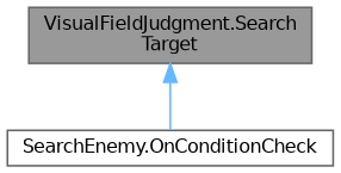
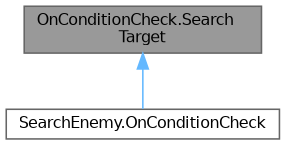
  digraph {
    rankdir=TB
    node [fontname=Helvetica fontsize=10 shape=box style=filled]
-   n1 [color=gray40 fillcolor=grey60 fontcolor=black height=0.2 label="VisualFieldJudgment.Search\lTarget" width=0.4]
+   n1 [color=gray40 fillcolor=grey60 fontcolor=black height=0.2 label="OnConditionCheck.Search\lTarget" width=0.4]
    n2 [color=grey40 fillcolor=white height=0.2 label="SearchEnemy.OnConditionCheck" width=0.4]
    n1 -> n2 [color=steelblue1 dir=back fontname=Helvetica fontsize=10 labelfontname=Helvetica labelfontsize=10 style=solid]
  }
